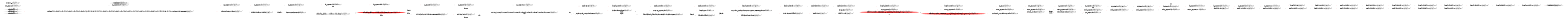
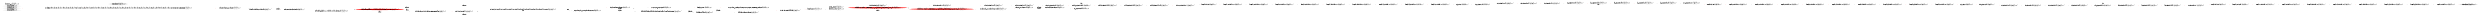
  digraph {
    rankdir=LR
    node [color=red fillcolor=white shape=ellipse style=filled]
    edge [color=red style=dotted]
    n1 [color=deeppink label="Double maxf = tuple.getDouble(\"max(a_f)\")@@@29@@@['0', '0', '1']"]
    n2 [label="Double avgi = tuple.getDouble(\"avg(a_i)\")@@@30@@@['0', '0', '1']"]
    n3 [label="Double avgf = tuple.getDouble(\"avg(a_f)\")@@@31@@@['0', '0', '1']"]
    n4 [color=brown label="maxf = tuple.getDouble(\"max(a_f)\")@@@71@@@['0', '0', '1']"]
    n5 [color=brown label="avgi = tuple.getDouble(\"avg(a_i)\")@@@72@@@['0', '0', '1']"]
    n6 [color=brown label="avgf = tuple.getDouble(\"avg(a_f)\")@@@73@@@['0', '0', '1']"]
    n7 [color=purple label="assertEquals(6.5,avgf.doubleValue(),0.001)@@@62@@@['0', '0', '1']"]
    n8 [label="assertEquals(4,count.doubleValue(),0.001)@@@63@@@['0', '0', '1']"]
    n9 [color=purple label="tuple = tuples.get(2)@@@64@@@['0', '0', '1']"]
    n10 [label="Double minf = tuple.getDouble(\"min(a_f)\")@@@27@@@['0', '0', '1']"]
    n11 [label="Double maxi = tuple.getDouble(\"max(a_i)\")@@@28@@@['0', '0', '1']"]
    n12 [label="assertEquals(17,sumi.doubleValue(),0.001)@@@34@@@['0', '0', '1']"]
    n13 [label="assertEquals(18,sumf.doubleValue(),0.001)@@@35@@@['0', '0', '1']"]
    n14 [color=brown label="assertEquals(0,mini.doubleValue(),0.001)@@@36@@@['0', '0', '1']"]
    n15 [label="assertEquals(26,sumf.doubleValue(),0.001)@@@56@@@['0', '0', '1']"]
    n16 [color=purple label="assertEquals(3,mini.doubleValue(),0.001)@@@57@@@['0', '0', '1']"]
    n17 [color=brown label="assertEquals(3,minf.doubleValue(),0.001)@@@58@@@['0', '0', '1']"]
    n18 [label="SolrParams sParamsA = mapParams(\"q\",\"*:*\",\"fl\",\"a_s,a_i,a_f\",\"sort\",\"a_s asc\",\"partitionKeys\",\"a_s\")@@@8@@@['1', '0', '1']"]
    n19 [label="CloudSolrStream stream = new CloudSolrStream(zkHost,COLLECTIONORALIAS,sParamsA)@@@9@@@['1', '1', '1']"]
    n20 [color=purple fillcolor=red label="SolrParams sParamsA = mapParams(\"q\",\"*:*\",\"fl\",\"a_s,a_i,a_f\",\"sort\",\"a_s asc\",\"partitionKeys\",\"a_s\",\"qt\",\"/export\")@@@8@@@['0', '1', '0']"]
    n21 [color=purple label="RollupStream rollupStream = new RollupStream(stream,buckets,metrics)@@@16@@@['1', '1', '1']"]
    n22 [color=deeppink label="Bucket(( buckets = {new Bucket(\"a_s\")}@@@10@@@['1', '1', '1']"]
    n23 [color=brown label="assertEquals(13,maxi.doubleValue(),0.001)@@@59@@@['0', '0', '1']"]
    n24 [label="Double count = tuple.getDouble(\"count(*)\")@@@32@@@['0', '0', '1']"]
    n25 [color=purple label="Double mini = tuple.getDouble(\"min(a_i)\")@@@26@@@['0', '0', '1']"]
    n26 [label="sumf = tuple.getDouble(\"sum(a_f)\")@@@67@@@['0', '0', '1']"]
    n27 [color=deeppink label="mini = tuple.getDouble(\"min(a_i)\")@@@68@@@['0', '0', '1']"]
    n28 [label="minf = tuple.getDouble(\"min(a_f)\")@@@69@@@['0', '0', '1']"]
    n29 [color=purple label="Tuple tuple = tuples.get(0)@@@22@@@['0', '0', '1']"]
    n30 [color=purple label="String bucket = tuple.getString(\"a_s\")@@@23@@@['0', '0', '1']"]
    n31 [color=purple label="assertEquals(\"hello0\",bucket)@@@33@@@['0', '0', '1']"]
    n32 [color=brown label="Double sumi = tuple.getDouble(\"sum(a_i)\")@@@24@@@['0', '0', '1']"]
    n33 [label="count = tuple.getDouble(\"count(*)\")@@@74@@@['0', '0', '1']"]
    n34 [color=purple label="StreamContext streamContext = new StreamContext()@@@4@@@['1', '1', '1']"]
    n35 [color=brown label="List<String> shardUrls = TupleStream.getShards(cluster.getZkServer().getZkAddress(),COLLECTIONORALIAS,streamContext)@@@20@@@['1', '1', '0']"]
    n36 [color=deeppink label="SolrClientCache solrClientCache = new SolrClientCache()@@@5@@@['1', '1', '1']"]
    n37 [color=deeppink label="parallelStream.setStreamContext(streamContext)@@@19@@@['0', '0', '1']"]
    n38 [color=purple label="rollupStream.setStreamContext(streamContext)@@@17@@@['1', '1', '0']"]
    n39 [color=deeppink label="assertEquals(3,tuples.size())@@@21@@@['1', '1', '1']"]
    n40 [color=deeppink label="streamContext.setSolrClientCache(solrClientCache)@@@6@@@['1', '1', '1']"]
    n41 [label="List<Tuple> tuples = getTuples(parallelStream)@@@20@@@['0', '0', '1']"]
    n42 [color=brown label="ParallelStream parallelStream = parallelStream(rollupStream,new FieldComparator(\"a_s\",ComparatorOrder.ASCENDING))@@@17@@@['0', '0', '1']"]
    n43 [color=deeppink label="List<Tuple> tuples = getTuples(rollupStream)@@@18@@@['1', '1', '0']"]
    n44 [color=brown label="attachStreamFactory(parallelStream)@@@18@@@['0', '0', '1']"]
    n45 [color=brown label="assertEquals(9,maxf.doubleValue(),0.001)@@@60@@@['0', '0', '1']"]
    n46 [color=purple label="assertEquals(9.5,avgi.doubleValue(),0.001)@@@61@@@['0', '0', '1']"]
    n47 [color=brown label="sumi = tuple.getDouble(\"sum(a_i)\")@@@45@@@['0', '0', '1']"]
    n48 [color=purple label="sumf = tuple.getDouble(\"sum(a_f)\")@@@46@@@['0', '0', '1']"]
    n49 [label="mini = tuple.getDouble(\"min(a_i)\")@@@47@@@['0', '0', '1']"]
    n50 [color=deeppink label="minf = tuple.getDouble(\"min(a_f)\")@@@48@@@['0', '0', '1']"]
    n51 [color=purple label="maxi = tuple.getDouble(\"max(a_i)\")@@@49@@@['0', '0', '1']"]
    n52 [color=deeppink label="assert(tuples.size() == 3)@@@28@@@['1', '1', '0']"]
    n53 [color=purple fillcolor=lightgray label="{solrClientCache.close()}@@@30@@@['1', '1', '0']"]
    n54 [color=purple label="solrParams.add(\"qt\",\"/stream\")@@@22@@@['1', '1', '0']"]
    n55 [fillcolor=red label="solrParams.add(\"expr\",\"rollup(search(\" + COLLECTIONORALIAS + \",q=\"*:*\",fl=\"a_s,a_i,a_f\",sort=\"a_s desc\",partitionKeys=\"a_s\"),over=\"a_s\")\")@@@23@@@['1', '0', '0']"]
    n56 [fillcolor=red label="solrParams.add(\"expr\",\"rollup(search(\" + COLLECTIONORALIAS + \",q=\"*:*\",fl=\"a_s,a_i,a_f\",sort=\"a_s desc\",partitionKeys=\"a_s\", qt=\"/export\"),over=\"a_s\")\")@@@23@@@['0', '1', '0']"]
    n57 [color=purple label="SolrStream solrStream = new SolrStream(shardUrls.get(0),solrParams)@@@24@@@['1', '1', '0']"]
    n58 [color=purple label="Metric(( metrics = {new SumMetric(\"a_i\"),new SumMetric(\"a_f\"),new MinMetric(\"a_i\"),new MinMetric(\"a_f\"),new MaxMetric(\"a_i\"),new MaxMetric(\"a_f\"),new MeanMetric(\"a_i\"),new MeanMetric(\"a_f\"),new CountMetric()}@@@13@@@['1', '1', '1']"]
    n59 [color=purple label="assertEquals(1,minf.doubleValue(),0.001)@@@37@@@['0', '0', '1']"]
    n60 [label="streamContext = new StreamContext()@@@25@@@['1', '1', '0']"]
    n61 [color=brown label="tuples = getTuples(solrStream)@@@27@@@['1', '1', '0']"]
    n62 [label="solrStream.setStreamContext(streamContext)@@@26@@@['1', '1', '0']"]
    n63 [color=purple label="assertEquals(4,minf.doubleValue(),0.001)@@@79@@@['0', '0', '1']"]
    n64 [color=deeppink label="assertEquals(11,maxi.doubleValue(),0.001)@@@80@@@['0', '0', '1']"]
    n65 [color=brown label="assertEquals(7,maxf.doubleValue(),0.001)@@@81@@@['0', '0', '1']"]
    n66 [fillcolor=lightgray label="{solrClientCache.close()}@@@86@@@['0', '0', '1']"]
+   n67 [color=brown label="tuple = tuples.get(1)@@@43@@@['0', '0', '1']"]
    n68 [color=brown label="bucket = tuple.getString(\"a_s\")@@@44@@@['0', '0', '1']"]
    n69 [color=purple label="assertEquals(\"hello3\",bucket)@@@54@@@['0', '0', '1']"]
    n70 [label="assertEquals(4,count.doubleValue(),0.001)@@@42@@@['0', '0', '1']"]
    n71 [color=purple label="assertEquals(7.5,avgi.doubleValue(),0.001)@@@82@@@['0', '0', '1']"]
    n72 [color=brown label="assertEquals(4.5,avgf.doubleValue(),0.001)@@@41@@@['0', '0', '1']"]
    n73 [color=brown fillcolor=lightgray label="testRollupWithNoParallel['1', '0', '0']" shape=diamond]
    n74 [color=deeppink label="new UpdateRequest().add(id,\"0\",\"a_s\",\"hello0\",\"a_i\",\"0\",\"a_f\",\"1\").add(id,\"2\",\"a_s\",\"hello0\",\"a_i\",\"2\",\"a_f\",\"2\").add(id,\"3\",\"a_s\",\"hello3\",\"a_i\",\"3\",\"a_f\",\"3\").add(id,\"4\",\"a_s\",\"hello4\",\"a_i\",\"4\",\"a_f\",\"4\").add(id,\"1\",\"a_s\",\"hello0\",\"a_i\",\"1\",\"a_f\",\"5\").add(id,\"5\",\"a_s\",\"hello3\",\"a_i\",\"10\",\"a_f\",\"6\").add(id,\"6\",\"a_s\",\"hello4\",\"a_i\",\"11\",\"a_f\",\"7\").add(id,\"7\",\"a_s\",\"hello3\",\"a_i\",\"12\",\"a_f\",\"8\").add(id,\"8\",\"a_s\",\"hello3\",\"a_i\",\"13\",\"a_f\",\"9\").add(id,\"9\",\"a_s\",\"hello0\",\"a_i\",\"14\",\"a_f\",\"10\").commit(cluster.getSolrClient(),COLLECTIONORALIAS)@@@3@@@['1', '1', '1']"]
    n75 [color=deeppink label="assertEquals(38,sumi.doubleValue(),0.001)@@@55@@@['0', '0', '1']"]
    n76 [label="maxi = tuple.getDouble(\"max(a_i)\")@@@70@@@['0', '0', '1']"]
    n77 [color=deeppink label="assertEquals(3,tuples.size())@@@19@@@['1', '1', '0']"]
    n78 [color=deeppink label="assertEquals(14,maxi.doubleValue(),0.001)@@@38@@@['0', '0', '1']"]
    n79 [label="assertEquals(10,maxf.doubleValue(),0.001)@@@39@@@['0', '0', '1']"]
    n80 [color=purple label="assertEquals(\"hello4\",bucket)@@@75@@@['0', '0', '1']"]
    n81 [color=deeppink label="assertEquals(15,sumi.longValue())@@@76@@@['0', '0', '1']"]
    n82 [color=deeppink label="assertEquals(11,sumf.doubleValue(),0.001)@@@77@@@['0', '0', '1']"]
    n83 [label="assertEquals(5.5,avgf.doubleValue(),0.001)@@@83@@@['0', '0', '1']"]
    n84 [color=deeppink label="assertEquals(2,count.doubleValue(),0.001)@@@84@@@['0', '0', '1']"]
    n85 [color=brown label="sumi = tuple.getDouble(\"sum(a_i)\")@@@66@@@['0', '0', '1']"]
    n86 [color=deeppink label="maxf = tuple.getDouble(\"max(a_f)\")@@@50@@@['0', '0', '1']"]
    n87 [label="avgi = tuple.getDouble(\"avg(a_i)\")@@@51@@@['0', '0', '1']"]
    n88 [label="avgf = tuple.getDouble(\"avg(a_f)\")@@@52@@@['0', '0', '1']"]
    n89 [label="Double sumf = tuple.getDouble(\"sum(a_f)\")@@@25@@@['0', '0', '1']"]
    n90 [color=brown label="bucket = tuple.getString(\"a_s\")@@@65@@@['0', '0', '1']"]
    n91 [color=brown label="count = tuple.getDouble(\"count(*)\")@@@53@@@['0', '0', '1']"]
    n92 [color=deeppink fillcolor=lightgray label="testParallelRollupStream['0', '0', '1']" shape=diamond]
    n93 [color=purple label="assertEquals(4,mini.doubleValue(),0.001)@@@78@@@['0', '0', '1']"]
    n94 [fillcolor=lightgray label="testRollupWithNoParallel['0', '1', '0']" shape=diamond]
    n95 [label="assertEquals(4.25,avgi.doubleValue(),0.001)@@@40@@@['0', '0', '1']"]
    n1 -> n2 [color=black style=solid]
    n2 -> n3 [color=black style=solid]
    n3 -> n24
    n4 -> n5
    n5 -> n6
    n6 -> n33 [style=solid]
    n7 -> n8 [style=solid]
    n8 -> n9 [style=solid]
    n9 -> n90
    n10 -> n11
    n11 -> n1 [style=solid]
    n12 -> n13 [color=black]
    n13 -> n14 [color=black]
    n14 -> n59 [color=black]
    n15 -> n16 [style=solid]
    n16 -> n17
    n17 -> n23 [style=solid]
    n18 -> n19 [color=black label=sParamsA]
    n18 -> n19 [color=black]
    n18 -> n20 [color=black label=0 style=solid]
    n19 -> n21 [color=black label=stream]
    n19 -> n22
    n20 -> n19 [color=black label=sParamsA]
    n20 -> n19
    n21 -> n38
    n21 -> n42 [color=black label=rollupStream style=solid]
    n21 -> n42 [color=black]
    n21 -> n43 [label=rollupStream style=solid]
    n22 -> n21 [color=black label=buckets]
    n22 -> n58 [color=black style=solid]
    n23 -> n45 [color=black]
    n24 -> n31 [color=black style=solid]
    n25 -> n10 [color=black style=solid]
    n26 -> n27 [color=black style=solid]
    n27 -> n28 [color=black]
    n28 -> n76
    n29 -> n30 [style=solid]
    n30 -> n31 [label=bucket style=solid]
    n30 -> n32 [color=black style=solid]
    n31 -> n12 [style=solid]
    n32 -> n89
    n33 -> n80 [style=solid]
    n34 -> n35 [label=streamContext]
    n34 -> n36 [color=black style=solid]
    n34 -> n37 [label=streamContext]
    n34 -> n38 [label=streamContext]
    n35 -> n39 [style=solid]
    n36 -> n40 [color=black label=solrClientCache style=solid]
    n36 -> n40
    n37 -> n41 [color=black]
    n38 -> n42 [color=black label=0]
    n38 -> n43 [color=black]
    n39 -> n29 [style=solid]
    n39 -> n54 [color=black style=solid]
    n39 -> n57 [label=solrParams style=solid]
    n40 -> n18
    n40 -> n20 [color=black]
    n41 -> n39
    n42 -> n41 [label=parallelStream]
    n42 -> n44 [color=black style=solid]
    n42 -> n44 [color=black label=parallelStream style=solid]
    n43 -> n77 [style=solid]
    n44 -> n37 [color=black style=solid]
    n45 -> n46 [color=black]
    n46 -> n7 [style=solid]
    n47 -> n48 [style=solid]
    n48 -> n49 [style=solid]
    n49 -> n50 [color=black]
    n50 -> n51 [style=solid]
    n51 -> n86
    n52 -> n53 [color=black style=solid]
    n54 -> n55 [style=solid]
    n54 -> n56
    n55 -> n56 [color=black label=0]
    n55 -> n57 [color=black style=solid]
    n56 -> n57 [style=solid]
    n57 -> n60
    n57 -> n61 [color=black label=solrStream]
    n58 -> n21 [color=black]
    n58 -> n21 [label=metrics]
    n59 -> n78
    n60 -> n62 [label=streamContext style=solid]
    n60 -> n62 [color=black]
    n62 -> n61 [style=solid]
    n63 -> n64 [color=black]
    n64 -> n65
    n65 -> n71
+   n67 -> n68 [color=black]
    n68 -> n47 [color=black]
    n68 -> n69 [label=bucket style=solid]
    n69 -> n75
+   n70 -> n67 [color=black style=solid]
    n71 -> n83 [color=black style=solid]
    n72 -> n70 [style=solid]
    n73 -> n74
    n74 -> n34
    n75 -> n15 [color=black]
    n76 -> n4
    n77 -> n35
    n78 -> n79 [color=black]
    n79 -> n95 [color=black]
    n80 -> n81 [style=solid]
    n81 -> n82
    n82 -> n93 [color=black]
    n83 -> n84 [color=black style=solid]
    n84 -> n66 [style=solid]
    n85 -> n26 [color=black]
    n86 -> n87
    n87 -> n88 [color=black]
    n88 -> n91 [color=black]
    n89 -> n25 [color=black]
    n90 -> n80 [color=black label=bucket]
    n90 -> n85 [style=solid]
    n91 -> n69 [color=black]
    n92 -> n74
    n93 -> n63
    n94 -> n74 [color=black]
    n95 -> n72
  }
